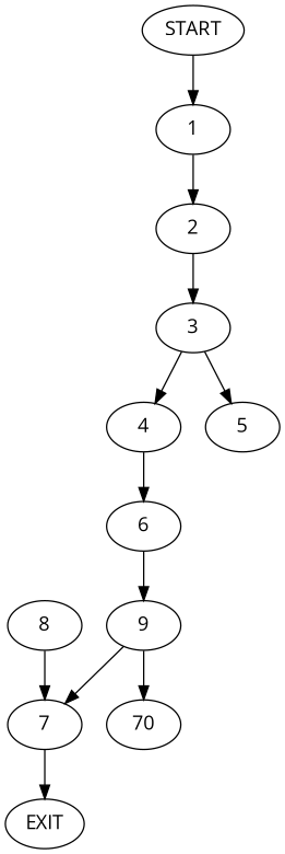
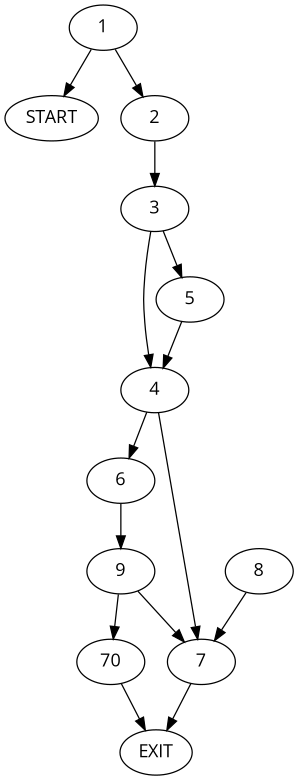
  digraph {
    fontname="Open Sans"
    node [fontname="Open Sans"]
    edge [fontname="Open Sans"]
    n1 [label=START]
    1
    2
    n4 [label=EXIT]
    3
    4
    5
    6
    7
    9
    8
    n12 [label=70]
-   n1 -> 1
+   1 -> n1
    1 -> 2
    2 -> 3
    3 -> 4
    3 -> 5
    4 -> 6
+   4 -> 7
+   5 -> 4
    6 -> 9
    7 -> n4
    9 -> 7
    9 -> n12
    8 -> 7
+   n12 -> n4
  }
